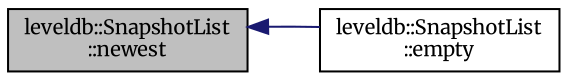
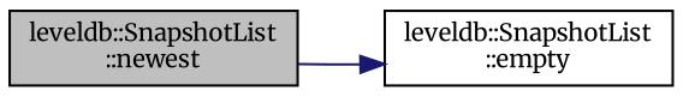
  digraph {
    rankdir=LR
    fontname=Merriweather
    node [color=black fontname=Merriweather fontsize=10 shape=record style=filled]
    n1 [fillcolor=grey75 fontcolor=black height=0.2 label="leveldb::SnapshotList\l::newest" width=0.4]
    n2 [fillcolor=white height=0.2 label="leveldb::SnapshotList\l::empty" width=0.4]
-   n2 -> n1 [color=midnightblue fontname=Merriweather fontsize=10 labelfontname=Helvetica labelfontsize=10 style=solid]
+   n1 -> n2 [color=midnightblue fontname=Merriweather fontsize=10 labelfontname=Helvetica labelfontsize=10 style=solid]
  }
